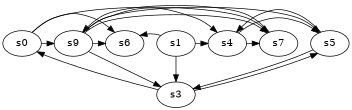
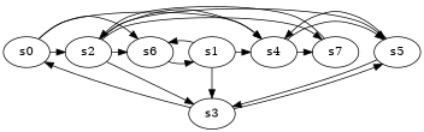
  digraph {
    node [player=1]
    edge [constraint="!(time % 5 == 4)"]
    s0
-   s2 [label=s9]
+   s2
    s6
    s7
    s3
    s4
    s5 [player=0]
    s1 [player=0]
    s0 -> s2 [constraint="time % 2 == 0 || time % 2 == 1"]
    s0 -> s6
-   s0 -> s7 [constraint="!(time % 2 == 1)"]
+   s0 -> s4 [constraint="!(time % 2 == 1)"]
    s2 -> s6 [constraint="time == 0 || time == 3 || time == 10 || time == 11"]
    s2 -> s7 [constraint="!(time % 3 == 1)"]
    s2 -> s3
    s2 -> s4 [constraint="time % 4 == 2 || time % 2 == 0"]
    s2 -> s5 [constraint="time % 4 == 0 || time % 5 == 2"]
+   s6 -> s1 [constraint="time % 3 == 1 && time % 5 == 1"]
    s7 -> s2 [constraint="time % 3 == 2 || time % 2 == 0"]
    s3 -> s0 [constraint="time == 0 || time == 8 || time == 11"]
    s3 -> s5 [constraint="!(time % 5 == 0)"]
    s4 -> s7
    s4 -> s5 [constraint="time % 3 == 2"]
    s5 -> s3 [constraint="!(time % 2 == 1)"]
    s5 -> s4 [constraint="time == 9 || time == 11 || time == 20"]
    s1 -> s6 [constraint="time % 5 == 0 || time % 2 == 1"]
    s1 -> s3 [constraint=""]
    s1 -> s4 [constraint="!(time % 2 == 1)"]
  }
